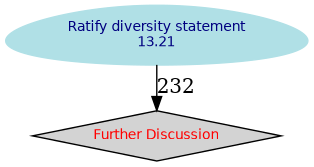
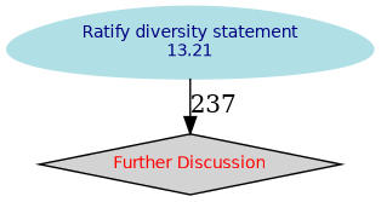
  digraph {
    ranksep=0.25
    node [fontname=Helvetica fontsize=10 style=filled]
    "Ratify diversity statement\n13.21" [color=powderblue fontcolor=NavyBlue shape=egg]
    "Further Discussion" [fontcolor=Red shape=diamond]
-   "Ratify diversity statement\n13.21" -> "Further Discussion" [label=232]
+   "Ratify diversity statement\n13.21" -> "Further Discussion" [label=237]
  }
